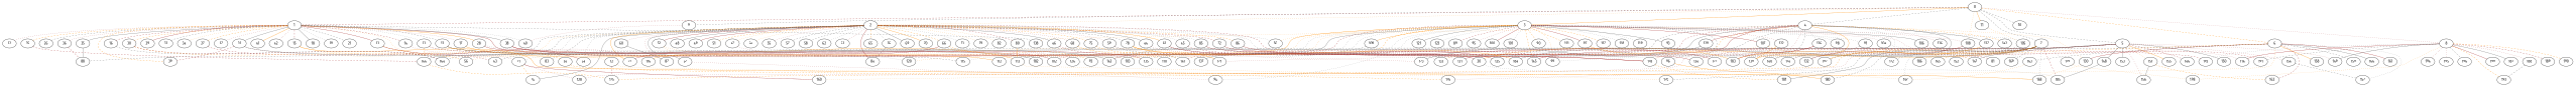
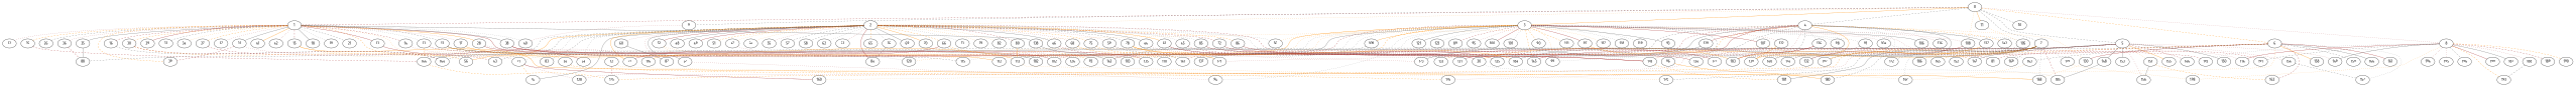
  graph {
    fontname="Fira Sans"
    node [fontname="Fira Sans"]
    edge [color=gray40 fontname="Fira Sans" style=dotted]
    0
    1
    2
    3
    4
    5
    6
    7
    8
    9
    10
    11
    108
    12
    13
    14
    15
    16
    17
    18
    19
    20
    21
    22
    23
    24
    25
    26
    27
    28
    29
    30
    31
    32
    33
    34
    35
    36
    37
    38
    39
    40
    41
    42
    138
    43
    44
    45
    46
    47
    48
    49
    50
    51
    52
    54
    55
    56
    57
    58
    59
    60
    61
    62
    63
    64
    65
    66
    67
    68
    69
    70
    71
    72
    73
    74
    75
    76
    77
    78
    79
    80
    81
    82
    83
    84
    85
    86
    87
    88
    152
    89
    90
    91
    92
    93
    94
    95
    96
    97
    98
    99
    100
    101
    102
    103
    104
    105
    106
    107
    109
    110
    111
    112
    113
    114
    115
    116
    117
    118
    119
    120
    121
    122
    123
    124
    145
    128
    130
    131
    132
    133
    134
    129
    136
    137
    135
    140
    141
    142
    139
    125
    126
    127
    143
    144
    146
    147
    148
    149
    150
    151
    153
    154
    155
    156
    160
    162
    163
    164
    165
    166
    161
    157
    158
    159
    167
    168
    169
    170
    171
    172
    174
    175
    176
    177
    178
    179
    180
    181
    182
    183
    184
    185
    186
    192
    194
    195
    196
    198
    193
    199
    187
    188
    189
    190
    191
    173
    197
    0 -- 1 [color=brown style=dashed]
    0 -- 2 [color=darkorange]
    0 -- 3 [color=darkorange style=solid]
    0 -- 4 [style=dashed]
    0 -- 5 [style=dashed]
    0 -- 6 [color=darkorange style=dashed]
    0 -- 7 [style=dashed]
    0 -- 8 [color=brown]
    0 -- 9 [style=dashed]
    0 -- 10 [style=dashed]
    0 -- 11 [color=darkorange style=solid]
    0 -- 108 [color=darkorange]
    1 -- 12 [color=darkorange]
    1 -- 13 [style=dashed]
    1 -- 14 [color=brown style=dashed]
    1 -- 15 [color=brown style=dashed]
    1 -- 16 [color=brown style=dashed]
    1 -- 17 [color=brown]
    1 -- 18 [style=solid]
    1 -- 19
    1 -- 20 [color=brown style=solid]
    1 -- 21 [style=dashed]
    1 -- 22 [color=brown]
    1 -- 23
-   33 -- 24 [color=darkorange style=dashed]
+   1 -- 24 [color=darkorange style=dashed]
    1 -- 25 [style=solid]
    1 -- 26 [style=dashed]
    1 -- 27 [color=darkorange style=dashed]
    1 -- 28 [color=darkorange style=solid]
    1 -- 29 [color=brown style=solid]
    1 -- 30 [color=darkorange style=dashed]
    1 -- 31 [style=solid]
    1 -- 32 [style=dashed]
    1 -- 33 [color=brown style=solid]
    1 -- 34 [color=darkorange]
    1 -- 35 [color=darkorange style=dashed]
    1 -- 36 [color=brown]
    1 -- 37 [color=brown]
    1 -- 38 [style=solid]
    1 -- 39 [color=darkorange style=dashed]
    1 -- 40
    1 -- 41 [color=darkorange style=solid]
    1 -- 42 [color=brown]
-   1 -- 138 [style=dashed]
+   1 -- 138 [style=solid]
    2 -- 43 [style=dashed]
    2 -- 44 [style=solid]
    2 -- 45
    2 -- 46 [style=solid]
    2 -- 47 [color=darkorange]
    2 -- 48 [style=solid]
    2 -- 49 [color=brown style=solid]
    2 -- 50
    2 -- 51 [color=darkorange style=dashed]
    2 -- 52 [color=brown style=solid]
    2 -- 54 [color=darkorange]
    2 -- 55 [color=brown]
-   2 -- 56 [color=darkorange]
+   2 -- 56 [color=darkorange style=solid]
    2 -- 57 [style=dashed]
    2 -- 58 [style=dashed]
    2 -- 59 [color=brown]
    2 -- 60 [color=brown]
    2 -- 61 [color=darkorange style=solid]
    2 -- 62
    2 -- 63 [color=brown]
    2 -- 64
    2 -- 65 [color=darkorange style=dashed]
    2 -- 66 [color=darkorange style=dashed]
    2 -- 67 [style=solid]
    2 -- 68 [color=brown]
    2 -- 69 [style=solid]
    2 -- 70 [color=darkorange style=solid]
    2 -- 71
    2 -- 72 [color=brown style=dashed]
    2 -- 73
    2 -- 74 [style=solid]
    2 -- 75 [color=darkorange style=dashed]
    2 -- 76
    2 -- 77 [color=darkorange style=solid]
    2 -- 78 [style=dashed]
    2 -- 79 [color=darkorange]
    2 -- 80 [color=brown style=dashed]
    2 -- 81 [color=brown style=dashed]
    2 -- 82 [color=darkorange]
    2 -- 83 [style=dashed]
    2 -- 84 [color=brown style=solid]
    2 -- 85
    2 -- 86 [color=darkorange style=dashed]
    2 -- 87 [color=brown]
    2 -- 88 [style=dashed]
    2 -- 152
    3 -- 108 [color=brown]
    3 -- 50 [color=darkorange]
    3 -- 89 [color=brown style=dashed]
    3 -- 90 [color=darkorange style=dashed]
    3 -- 91
    3 -- 92
    3 -- 93 [style=solid]
    3 -- 94
    3 -- 95 [color=brown]
    3 -- 96 [style=dashed]
    3 -- 97 [color=brown style=solid]
    3 -- 98
    3 -- 99 [color=darkorange]
    3 -- 100 [color=brown style=solid]
    3 -- 101
    3 -- 102 [color=brown style=dashed]
    3 -- 103 [color=darkorange style=dashed]
    3 -- 104 [color=brown]
    3 -- 105
    3 -- 106 [style=solid]
    3 -- 107 [color=brown style=solid]
    3 -- 109 [color=darkorange style=solid]
    3 -- 110
    3 -- 111 [color=darkorange style=dashed]
    3 -- 112 [color=darkorange]
    3 -- 113 [style=solid]
    3 -- 114 [color=brown]
    3 -- 115
    3 -- 116 [color=darkorange style=solid]
-   3 -- 117 [color=darkorange style=dashed]
+   3 -- 117 [color=darkorange]
    3 -- 118
    3 -- 119
    3 -- 120 [color=darkorange]
    3 -- 121 [style=solid]
    3 -- 122 [color=brown]
    3 -- 123
    3 -- 124
    3 -- 145 [color=darkorange style=dashed]
    4 -- 138 [color=darkorange]
    4 -- 128 [color=brown]
    4 -- 130 [color=darkorange]
    4 -- 131 [color=brown style=solid]
    4 -- 132
    4 -- 133 [color=darkorange style=dashed]
    4 -- 134 [style=dashed]
    4 -- 129 [color=brown style=solid]
    4 -- 136 [color=brown]
    4 -- 137 [style=solid]
    4 -- 135 [style=dashed]
    4 -- 140 [style=solid]
    4 -- 141 [color=brown style=dashed]
    4 -- 142 [color=darkorange style=dashed]
    4 -- 139 [color=darkorange style=solid]
    4 -- 125 [style=dashed]
    4 -- 126
    4 -- 127 [style=solid]
    5 -- 152 [color=brown]
    5 -- 145 [color=brown style=solid]
    5 -- 143 [color=brown style=dashed]
    5 -- 144 [style=solid]
    5 -- 146 [color=brown style=dashed]
    5 -- 147 [style=solid]
    5 -- 148 [style=solid]
    5 -- 149 [color=brown]
    5 -- 150 [style=solid]
    5 -- 151 [color=darkorange]
    5 -- 153 [style=solid]
    5 -- 154 [color=brown]
    5 -- 155 [color=darkorange style=solid]
    5 -- 156 [color=brown]
+   6 -- 81 [color=brown style=dashed]
    6 -- 130 [color=brown style=solid]
    6 -- 160 [color=darkorange]
    6 -- 162 [color=brown style=dashed]
    6 -- 163 [style=dashed]
    6 -- 164 [style=dashed]
    6 -- 165 [color=darkorange style=dashed]
    6 -- 166 [style=solid]
    6 -- 161 [color=brown style=solid]
    6 -- 157
    6 -- 158 [color=darkorange style=solid]
    6 -- 159 [style=dashed]
    7 -- 20 [color=darkorange style=solid]
    7 -- 99
    7 -- 167
    7 -- 168
    7 -- 169 [style=dashed]
    7 -- 170 [style=dashed]
    7 -- 171 [color=brown]
    7 -- 172 [style=dashed]
    7 -- 174 [color=brown]
    7 -- 175 [color=darkorange style=dashed]
    7 -- 176 [color=brown]
    7 -- 177
    7 -- 178 [color=brown]
    7 -- 179
    7 -- 180 [style=dashed]
    7 -- 181 [style=solid]
    7 -- 182
    7 -- 183 [color=darkorange style=solid]
    7 -- 184 [style=solid]
    7 -- 185 [color=brown style=dashed]
    7 -- 186 [color=darkorange style=dashed]
    8 -- 114 [color=brown style=solid]
    8 -- 149 [style=solid]
    8 -- 192
    8 -- 194 [color=brown]
    8 -- 195 [color=brown]
    8 -- 196 [style=dashed]
    8 -- 198 [color=darkorange]
    8 -- 193 [color=darkorange style=dashed]
    8 -- 199 [color=brown style=solid]
    8 -- 187 [style=solid]
    8 -- 188 [color=brown]
    8 -- 189 [color=brown style=dashed]
    8 -- 190 [color=darkorange style=dashed]
    8 -- 191 [style=dashed]
    9 -- 40 [color=brown]
    11 -- 105 [color=darkorange]
    108 -- 132 [color=brown style=solid]
    12 -- 167 [color=darkorange]
    12 -- 175 [color=brown style=dashed]
    13 -- 112 [color=darkorange style=solid]
    13 -- 115 [style=dashed]
    13 -- 182 [style=solid]
    14 -- 116 [color=brown]
    15 -- 77 [color=darkorange]
    15 -- 83 [color=darkorange]
    15 -- 168 [color=darkorange style=solid]
    16 -- 164 [style=dashed]
    17 -- 113 [color=darkorange style=solid]
    20 -- 185
    23 -- 120
    23 -- 144 [color=darkorange style=dashed]
    23 -- 192 [color=brown style=dashed]
    24 -- 176 [color=darkorange style=dashed]
    25 -- 88 [style=solid]
    27 -- 43 [color=brown style=dashed]
    28 -- 102 [color=brown style=solid]
    28 -- 165
    30 -- 56 [color=darkorange style=dashed]
    30 -- 164 [color=brown style=dashed]
    31 -- 39 [color=brown style=dashed]
    31 -- 71 [color=brown]
-   31 -- 143 [style=solid]
+   138 -- 143 [style=solid]
    33 -- 64 [color=brown style=solid]
    35 -- 144 [color=brown style=dashed]
    36 -- 88 [color=brown style=dashed]
    38 -- 134 [color=brown style=solid]
    38 -- 135 [color=brown style=solid]
    44 -- 133 [color=brown]
    45 -- 99 [color=brown style=dashed]
    46 -- 103 [color=brown style=dashed]
    47 -- 124 [color=brown]
    52 -- 67 [color=darkorange]
    52 -- 171 [color=darkorange]
    59 -- 141 [style=dashed]
    59 -- 173 [color=brown]
    60 -- 87 [style=solid]
    61 -- 145
    61 -- 131 [color=brown]
    61 -- 125 [color=brown style=solid]
    66 -- 77 [color=brown style=solid]
    66 -- 92 [color=darkorange style=dashed]
    67 -- 94 [color=brown]
    68 -- 110 [color=darkorange style=dashed]
    68 -- 112 [color=brown]
    68 -- 137 [color=darkorange]
    71 -- 74 [color=darkorange style=dashed]
    71 -- 128 [color=brown]
    71 -- 160 [color=brown style=solid]
    72 -- 178 [color=brown style=solid]
    75 -- 141 [color=darkorange style=dashed]
    76 -- 84 [style=dashed]
    78 -- 171 [color=darkorange style=solid]
    78 -- 184 [color=darkorange style=solid]
    80 -- 113 [color=darkorange style=solid]
    85 -- 178 [color=brown style=solid]
    86 -- 177 [color=brown style=solid]
    91 -- 174 [style=dashed]
    93 -- 96 [style=dashed]
    96 -- 180 [color=darkorange style=solid]
    97 -- 183 [color=darkorange style=solid]
    98 -- 140 [color=darkorange]
    104 -- 163
    105 -- 197 [style=dashed]
    106 -- 191 [color=brown style=dashed]
    107 -- 147 [color=darkorange style=dashed]
    107 -- 178 [color=darkorange]
    109 -- 143 [style=dashed]
    113 -- 170 [color=darkorange]
    122 -- 139 [color=darkorange style=solid]
    130 -- 168 [color=darkorange]
    129 -- 173 [style=solid]
    126 -- 134 [color=brown style=dashed]
    126 -- 183 [color=brown style=solid]
    127 -- 132
    127 -- 197 [color=darkorange style=solid]
    144 -- 175 [color=darkorange style=dashed]
    148 -- 185 [style=solid]
    151 -- 156 [style=solid]
    151 -- 162 [color=darkorange style=dashed]
    154 -- 157 [style=dashed]
    163 -- 167 [color=darkorange]
    178 -- 181 [color=darkorange style=dashed]
    179 -- 198 [color=darkorange]
    188 -- 193 [style=dashed]
  }
